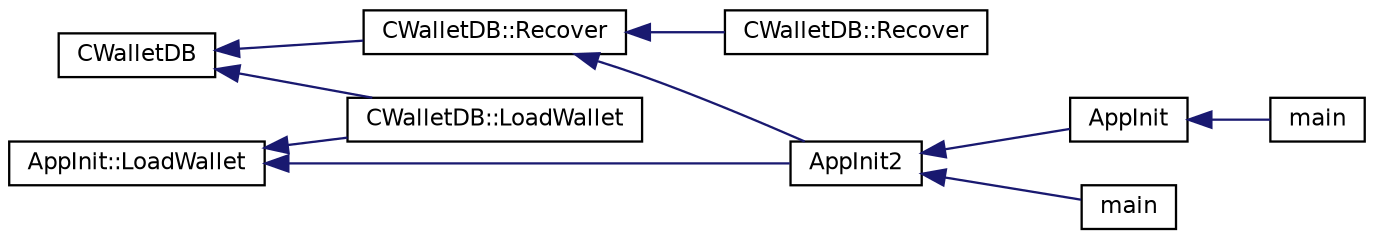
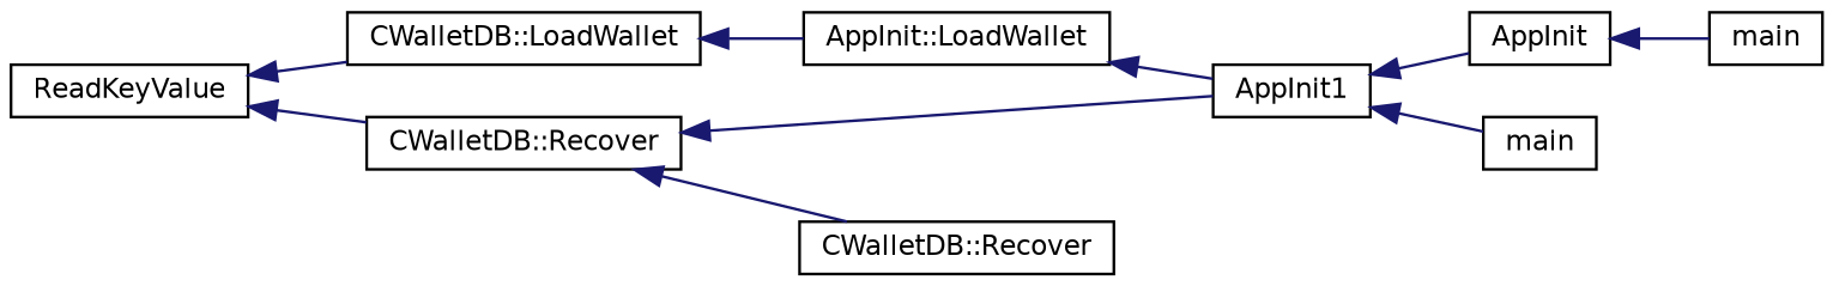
  digraph {
    rankdir=LR
    node [color=black fillcolor=white fontname=Helvetica fontsize=10 shape=record style=filled]
    edge [color=midnightblue dir=back fontname=Helvetica fontsize=10 labelfontname=Helvetica labelfontsize=10 style=solid]
-   n1 [height=0.2 label=CWalletDB width=0.4]
+   n1 [height=0.2 label=ReadKeyValue width=0.4]
    n2 [height=0.2 label="CWalletDB::LoadWallet" width=0.4]
    n3 [height=0.2 label="CWalletDB::Recover" width=0.4]
    n4 [height=0.2 label="AppInit::LoadWallet" width=0.4]
-   n5 [height=0.2 label=AppInit2 width=0.4]
+   n5 [height=0.2 label=AppInit1 width=0.4]
    n6 [height=0.2 label="CWalletDB::Recover" width=0.4]
    n7 [height=0.2 label=AppInit width=0.4]
    n8 [height=0.2 label=main width=0.4]
    n9 [height=0.2 label=main width=0.4]
    n1 -> n2
    n1 -> n3
-   n4 -> n2
+   n2 -> n4
    n3 -> n5
    n3 -> n6
    n4 -> n5
    n5 -> n7
    n5 -> n8
    n7 -> n9
  }
